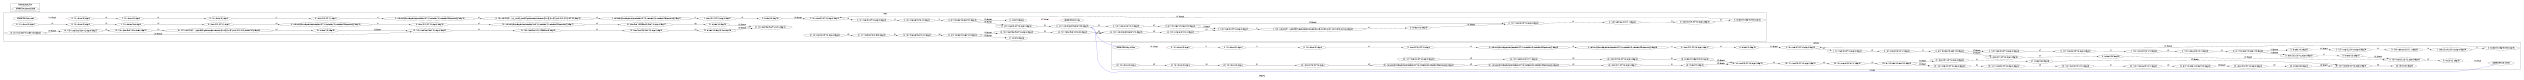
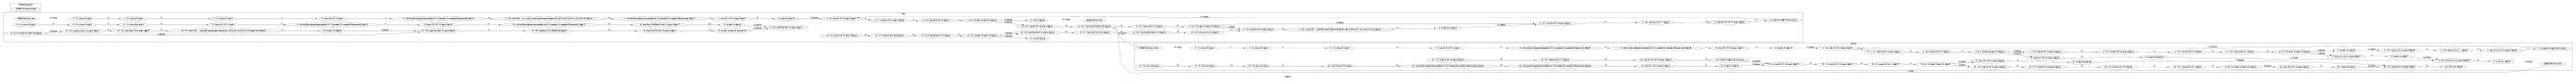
  digraph {
    fontname=Roboto
    label=MVICFG
    rankdir=LR
    node [fontname=Roboto]
    edge [arrowhead=normal color=black fontname=Roboto penwidth=1.0]
    n1 [label="4294967294::Entry::main"]
    n2 [label="0::  %1 = alloca i32, align 4"]
    n3 [label="0::  %2 = alloca i32, align 4"]
    n4 [label="0::  %3 = alloca i32, align 4"]
    n5 [label="0::  store i32 0, i32* %1, align 4"]
    n6 [label="0::  call void @llvm.dbg.declare(metadata i32* %2, metadata !13, metadata !DIExpression()), !dbg !14"]
    n7 [label="0::  %4 = call i32 (i8*, ...) @__isoc99_scanf(i8* getelementptr inbounds ([3 x i8], [3 x i8]* @.str, i32 0, i32 0), i32* %2), !dbg !15"]
    n8 [label="0::  call void @llvm.dbg.declare(metadata i32* %3, metadata !16, metadata !DIExpression()), !dbg !17"]
    n9 [label="0::  store i32 2, i32* %3, align 4, !dbg !17"]
    n10 [label="0::  br label %5, !dbg !18"]
    n11 [label="0::  %6 = load i32, i32* %3, align 4, !dbg !19"]
    n12 [label="0::  %7 = load i32, i32* %2, align 4, !dbg !20"]
    n13 [label="0::  %8 = icmp sgt i32 %6, %7, !dbg !21"]
    n14 [label="0::  br i1 %8, label %9, label %19, !dbg !18"]
    n15 [label="0::  %10 = load i32, i32* %3, align 4, !dbg !22"]
    n16 [label="0::  %11 = call i32 @isPrime(i32 %10), !dbg !25"]
    n17 [label="0::  %12 = icmp ne i32 %11, 0, !dbg !25"]
    n18 [label="0::  br i1 %12, label %13, label %16, !dbg !26"]
    n19 [label="0::  %14 = load i32, i32* %3, align 4, !dbg !27"]
    n20 [label="0::  %15 = call i32 (i8*, ...) @printf(i8* getelementptr inbounds ([4 x i8], [4 x i8]* @.str.1, i32 0, i32 0), i32 %14), !dbg !29"]
    n21 [label="0::  br label %16, !dbg !30"]
    n22 [label="0::  %17 = load i32, i32* %3, align 4, !dbg !31"]
    n23 [label="0::  %18 = add nsw i32 %17, 1, !dbg !32"]
    n24 [label="0::  store i32 %18, i32* %3, align 4, !dbg !33"]
    n25 [label="0::  br label %5, !dbg !18, !llvm.loop !34"]
    n26 [label="0::  ret i32 0, !dbg !36"]
    n27 [label="4294967293::Exit::main"]
    n28 [label="8::  %1 = alloca i32, align 4"]
    n29 [label="8::  %2 = alloca i32, align 4"]
-   n30 [label="8::  %3 = declare float, align 4"]
+   n30 [label="8::  %3 = alloca float, align 4"]
    n31 [label="8::  store i32 0, i32* %1, align 4"]
    n32 [label="8::  call void @llvm.dbg.declare(metadata i32* %2, metadata !13, metadata !DIExpression()), !dbg !14"]
    n33 [label="8::  store i32 2, i32* %2, align 4, !dbg !14"]
    n34 [label="10::  call void @llvm.dbg.declare(metadata float* %3, metadata !15, metadata !DIExpression()), !dbg !17"]
    n35 [label="10::  store float 1.000000e+00, float* %3, align 4, !dbg !17"]
    n36 [label="12::  br label %4, !dbg !18"]
-   n37 [label="12::  %5 = load float, float* %3, str 4, !dbg !19"]
+   n37 [label="12::  %5 = load float, float* %3, align 4, !dbg !19"]
    n38 [label="12::  %6 = load i32, i32* %2, align 4, !dbg !20"]
    n39 [label="12::  %7 = sitofp i32 %6 to float, !dbg !20"]
    n40 [label="12::  %8 = fcmp ogt float %5, %7, !dbg !21"]
    n41 [label="12::  br i1 %8, label %9, label %21, !dbg !18"]
    n42 [label="12::  br label %4, !dbg !18, !llvm.loop !34"]
    n43 [label="14::  %10 = load float, float* %3, align 4, !dbg !22"]
    n44 [label="14::  %11 = fptosi float %10 to i32, !dbg !22"]
    n45 [label="14::  %12 = call i32 @isPrime(i32 %11), !dbg !25"]
    n46 [label="14::  %13 = icmp ne i32 %12, 0, !dbg !25"]
    n47 [label="14::  br i1 %13, label %14, label %18, !dbg !26"]
    n48 [label="14::  %15 = load float, float* %3, align 4, !dbg !27"]
    n49 [label="14::  %16 = fpext float %15 to double, !dbg !27"]
    n50 [label="14::  %17 = call i32 (i8*, ...) @printf(i8* getelementptr inbounds ([4 x i8], [4 x i8]* @.str, i32 0, i32 0), double %16), !dbg !29"]
    n51 [label="14::  br label %18, !dbg !30"]
    n52 [label="15::  %19 = load float, float* %3, align 4, !dbg !31"]
    n53 [label="15::  %20 = fadd float %19, 2.000000e+00, !dbg !32"]
    n54 [label="15::  store float %20, float* %3, align 4, !dbg !33"]
    n55 [label="17::  ret i32 0, !dbg !36"]
    n56 [label="4294967294::Entry::isPrime"]
    n57 [label="0::  %2 = alloca i32, align 4"]
    n58 [label="0::  %3 = alloca i32, align 4"]
    n59 [label="0::  %4 = alloca i32, align 4"]
    n60 [label="0::  store i32 %0, i32* %3, align 4"]
    n61 [label="0::  call void @llvm.dbg.declare(metadata i32* %3, metadata !40, metadata !DIExpression()), !dbg !41"]
    n62 [label="0::  call void @llvm.dbg.declare(metadata i32* %4, metadata !42, metadata !DIExpression()), !dbg !44"]
    n63 [label="0::  store i32 2, i32* %4, align 4, !dbg !17"]
    n64 [label="0::  br label %5, !dbg !18"]
    n65 [label="0::  %6 = load i32, i32* %4, align 4, !dbg !19"]
    n66 [label="0::  %7 = load i32, i32* %3, align 4, !dbg !21"]
    n67 [label="0::  %8 = icmp slt i32 %6, %7, !dbg !22"]
    n68 [label="0::  br i1 %8, label %9, label %19, !dbg !23"]
    n69 [label="0::  %10 = load i32, i32* %3, align 4, !dbg !24"]
    n70 [label="0::  %11 = load i32, i32* %4, align 4, !dbg !27"]
    n71 [label="0::  %12 = srem i32 %10, %11, !dbg !28"]
    n72 [label="0::  %13 = icmp eq i32 %12, 1, !dbg !29"]
    n73 [label="0::  br i1 %13, label %14, label %15, !dbg !30"]
    n74 [label="0::  store i32 0, i32* %2, align 4, !dbg !31"]
    n75 [label="0::  br label %20, !dbg !31"]
    n76 [label="0::  br label %16, !dbg !33"]
    n77 [label="0::  %17 = load i32, i32* %4, align 4, !dbg !34"]
    n78 [label="0::  %18 = add nsw i32 %17, 1, !dbg !34"]
    n79 [label="0::  store i32 %18, i32* %4, align 4, !dbg !34"]
    n80 [label="0::  br label %5, !dbg !35, !llvm.loop !36"]
    n81 [label="0::  store i32 1, i32* %2, align 4, !dbg !38"]
    n82 [label="0::  br label %20, !dbg !38"]
    n83 [label="0::  %21 = load i32, i32* %2, align 4, !dbg !39"]
    n84 [label="0::  ret i32 %21, !dbg !39"]
    n85 [label="4294967293::Exit::isPrime"]
    n86 [label="20::  %2 = alloca i32, align 4"]
    n87 [label="20::  %3 = alloca i32, align 4"]
    n88 [label="20::  %4 = alloca i32, align 4"]
    n89 [label="20::  store i32 %0, i32* %3, align 4"]
    n90 [label="20::  call void @llvm.dbg.declare(metadata i32* %3, metadata !40, metadata !DIExpression()), !dbg !41"]
    n91 [label="23::  call void @llvm.dbg.declare(metadata i32* %4, metadata !42, metadata !DIExpression()), !dbg !44"]
    n92 [label="23::  store i32 1, i32* %4, align 4, !dbg !17"]
    n93 [label="23::  br label %5, !dbg !18"]
    n94 [label="23::  %6 = load i32, i32* %4, align 4, !dbg !19"]
    n95 [label="23::  %7 = load i32, i32* %3, align 4, !dbg !21"]
    n96 [label="23::  %8 = icmp slt i32 %6, %7, !dbg !22"]
    n97 [label="23::  br i1 %8, label %9, label %19, !dbg !23"]
    n98 [label="23::  %17 = load i32, i32* %4, align 4, !dbg !34"]
    n99 [label="23::  %18 = add nsw i32 %17, 1, !dbg !34"]
    n100 [label="23::  store i32 %18, i32* %4, align 4, !dbg !34"]
    n101 [label="23::  br label %5, !dbg !35, !llvm.loop !36"]
    n102 [label="25::  %10 = load i32, i32* %3, align 4, !dbg !24"]
    n103 [label="25::  %11 = load i32, i32* %4, align 4, !dbg !27"]
    n104 [label="25::  %12 = srem i32 %10, %11, !dbg !28"]
    n105 [label="25::  %13 = icmp eq i32 %12, 1, !dbg !29"]
    n106 [label="25::  br i1 %13, label %14, label %15, !dbg !30"]
    n107 [label="25::  store i32 0, i32* %2, align 4, !dbg !31"]
    n108 [label="25::  br label %20, !dbg !31"]
    n109 [label="27::  store i32 1, i32* %2, align 4, !dbg !38"]
    n110 [label="27::  br label %20, !dbg !38"]
    n111 [label="28::  %21 = load i32, i32* %2, align 4, !dbg !39"]
    n112 [label="28::  ret i32 %21, !dbg !39"]
    n113 [label="4294967294::External_Node"]
    subgraph cluster_1 {
      label=main
      n1
      n2
      n3
      n4
      n5
      n6
      n7
      n8
      n9
      n10
      n11
      n12
      n13
      n14
      n15
      n16
      n17
      n18
      n19
      n20
      n21
      n22
      n23
      n24
      n25
      n26
      n27
      n28
      n29
      n30
      n31
      n32
      n33
      n34
      n35
      n36
      n37
      n38
      n39
      n40
      n41
      n42
      n43
      n44
      n45
      n46
      n47
      n48
      n49
      n50
      n51
      n52
      n53
      n54
      n55
    }
    subgraph cluster_2 {
      label=isPrime
      n56
      n57
      n58
      n59
      n60
      n61
      n62
      n63
      n64
      n65
      n66
      n67
      n68
      n69
      n70
      n71
      n72
      n73
      n74
      n75
      n76
      n77
      n78
      n79
      n80
      n81
      n82
      n83
      n84
      n85
      n86
      n87
      n88
      n89
      n90
      n91
      n92
      n93
      n94
      n95
      n96
      n97
      n98
      n99
      n100
      n101
      n102
      n103
      n104
      n105
      n106
      n107
      n108
      n109
      n110
      n111
      n112
    }
    subgraph cluster_3 {
      label=External_Node_Func
      n113
    }
    n1 -> n2 [color=pink label="V1::Virtual"]
    n2 -> n3 [label=V1]
    n3 -> n4 [label=V1]
    n4 -> n5 [label=V1]
    n5 -> n6 [label=V1]
    n6 -> n7 [label=V1]
    n7 -> n8 [label=V1]
    n8 -> n9 [label=V1]
    n9 -> n10 [label=V1]
    n10 -> n11 [arrowhead=dot label="V1::Branch"]
    n11 -> n12 [label=V1]
    n12 -> n13 [label=V1]
    n13 -> n14 [label=V1]
    n14 -> n15 [arrowhead=dot label="V1::Branch"]
    n14 -> n26 [arrowhead=dot label="V1::Branch"]
    n15 -> n16 [label=V1]
    n16 -> n17 [label=V1]
    n16 -> n56 [arrowhead=odot color=blue label="V1::Call"]
    n17 -> n18 [label=V1]
    n18 -> n19 [arrowhead=dot label="V1::Branch"]
    n18 -> n22 [arrowhead=dot label="V1::Branch"]
    n19 -> n20 [label=V1]
    n20 -> n21 [label=V1]
    n21 -> n22 [arrowhead=dot label="V1::Branch"]
    n22 -> n23 [label=V1]
    n23 -> n24 [label=V1]
    n24 -> n25 [label=V1]
    n25 -> n11 [arrowhead=dot label="V1::Branch"]
    n26 -> n27 [color=pink label="V1::Virtual"]
    n28 -> n29 [label=V2]
    n29 -> n30 [label=V2]
    n30 -> n31 [label=V2]
    n31 -> n32 [label=V2]
    n32 -> n33 [label=V2]
    n33 -> n34 [label=V2]
    n34 -> n35 [label=V2]
    n35 -> n36 [label=V0]
    n36 -> n37 [arrowhead=dot label="V2::Branch"]
    n38 -> n39 [label=V2]
    n39 -> n40 [label=V2]
    n40 -> n41 [label=V2]
    n41 -> n43 [arrowhead=dot label="V2::Branch"]
    n41 -> n55 [arrowhead=dot label="V2::Branch"]
    n42 -> n37 [arrowhead=dot label="V2::Branch"]
    n43 -> n44 [label=V2]
    n44 -> n45 [label=V2]
    n45 -> n46 [label=V2]
    n46 -> n19 [label=V2]
    n47 -> n48 [arrowhead=dot label="V2::Branch"]
    n47 -> n52 [arrowhead=dot label="V2::Branch"]
    n48 -> n49 [label=V2]
    n49 -> n50 [label=V2]
    n50 -> n51 [label=V2]
    n51 -> n52 [arrowhead=dot label="V2::Branch"]
    n52 -> n53 [label=V2]
    n53 -> n54 [label=V2]
    n54 -> n42 [label=V2]
    n56 -> n57 [color=pink label="V1::Virtual"]
    n57 -> n58 [label=V1]
    n58 -> n59 [label=V1]
    n59 -> n60 [label=V1]
    n60 -> n61 [label=V1]
    n61 -> n62 [label=V1]
    n62 -> n63 [label=V1]
    n63 -> n64 [label=V1]
    n64 -> n65 [arrowhead=dot label="V1::Branch"]
    n65 -> n66 [label=V1]
    n66 -> n67 [label=V1]
    n67 -> n68 [label=V1]
    n68 -> n69 [arrowhead=dot label="V1::Branch"]
    n68 -> n81 [arrowhead=dot label="V1::Branch"]
    n69 -> n70 [label=V1]
    n70 -> n71 [label=V1]
    n71 -> n72 [label=V1]
    n72 -> n73 [label=V1]
    n73 -> n74 [arrowhead=dot label="V1::Branch"]
    n73 -> n76 [arrowhead=dot label="V1::Branch"]
    n74 -> n75 [label=V1]
    n75 -> n83 [arrowhead=dot label="V1::Branch"]
    n76 -> n77 [arrowhead=dot label="V1::Branch"]
    n77 -> n78 [label=V1]
    n78 -> n79 [label=V1]
    n79 -> n80 [label=V1]
    n80 -> n65 [arrowhead=dot label="V1::Branch"]
    n81 -> n82 [label=V1]
    n82 -> n83 [arrowhead=dot label="V1::Branch"]
    n83 -> n84 [label=V1]
    n84 -> n85 [color=pink label="V1::Virtual"]
    n85 -> n16 [arrowhead=odot color=blue label="V1::Call"]
    n86 -> n87 [label=V2]
    n87 -> n88 [label=V2]
    n88 -> n89 [label=V2]
    n89 -> n90 [label=V2]
    n90 -> n91 [label=V2]
    n91 -> n92 [label=V2]
    n92 -> n93 [label=V2]
    n93 -> n94 [arrowhead=dot label="V2::Branch"]
    n94 -> n95 [label=V2]
    n95 -> n96 [label=V2]
    n96 -> n97 [label=V2]
    n97 -> n102 [arrowhead=dot label="V2::Branch"]
    n97 -> n109 [arrowhead=dot label="V2::Branch"]
    n98 -> n99 [label=V2]
    n99 -> n100 [label=V2]
    n100 -> n101 [label=V2]
    n101 -> n94 [arrowhead=dot label="V2::Branch"]
    n102 -> n103 [label=V2]
    n103 -> n104 [label=V2]
    n104 -> n105 [label=V2]
    n105 -> n106 [label=V2]
    n106 -> n107 [arrowhead=dot label="V2::Branch"]
    n107 -> n108 [label=V2]
    n108 -> n111 [arrowhead=dot label="V2::Branch"]
    n109 -> n110 [label=V2]
    n110 -> n111 [arrowhead=dot label="V2::Branch"]
    n111 -> n112 [label=V2]
  }
